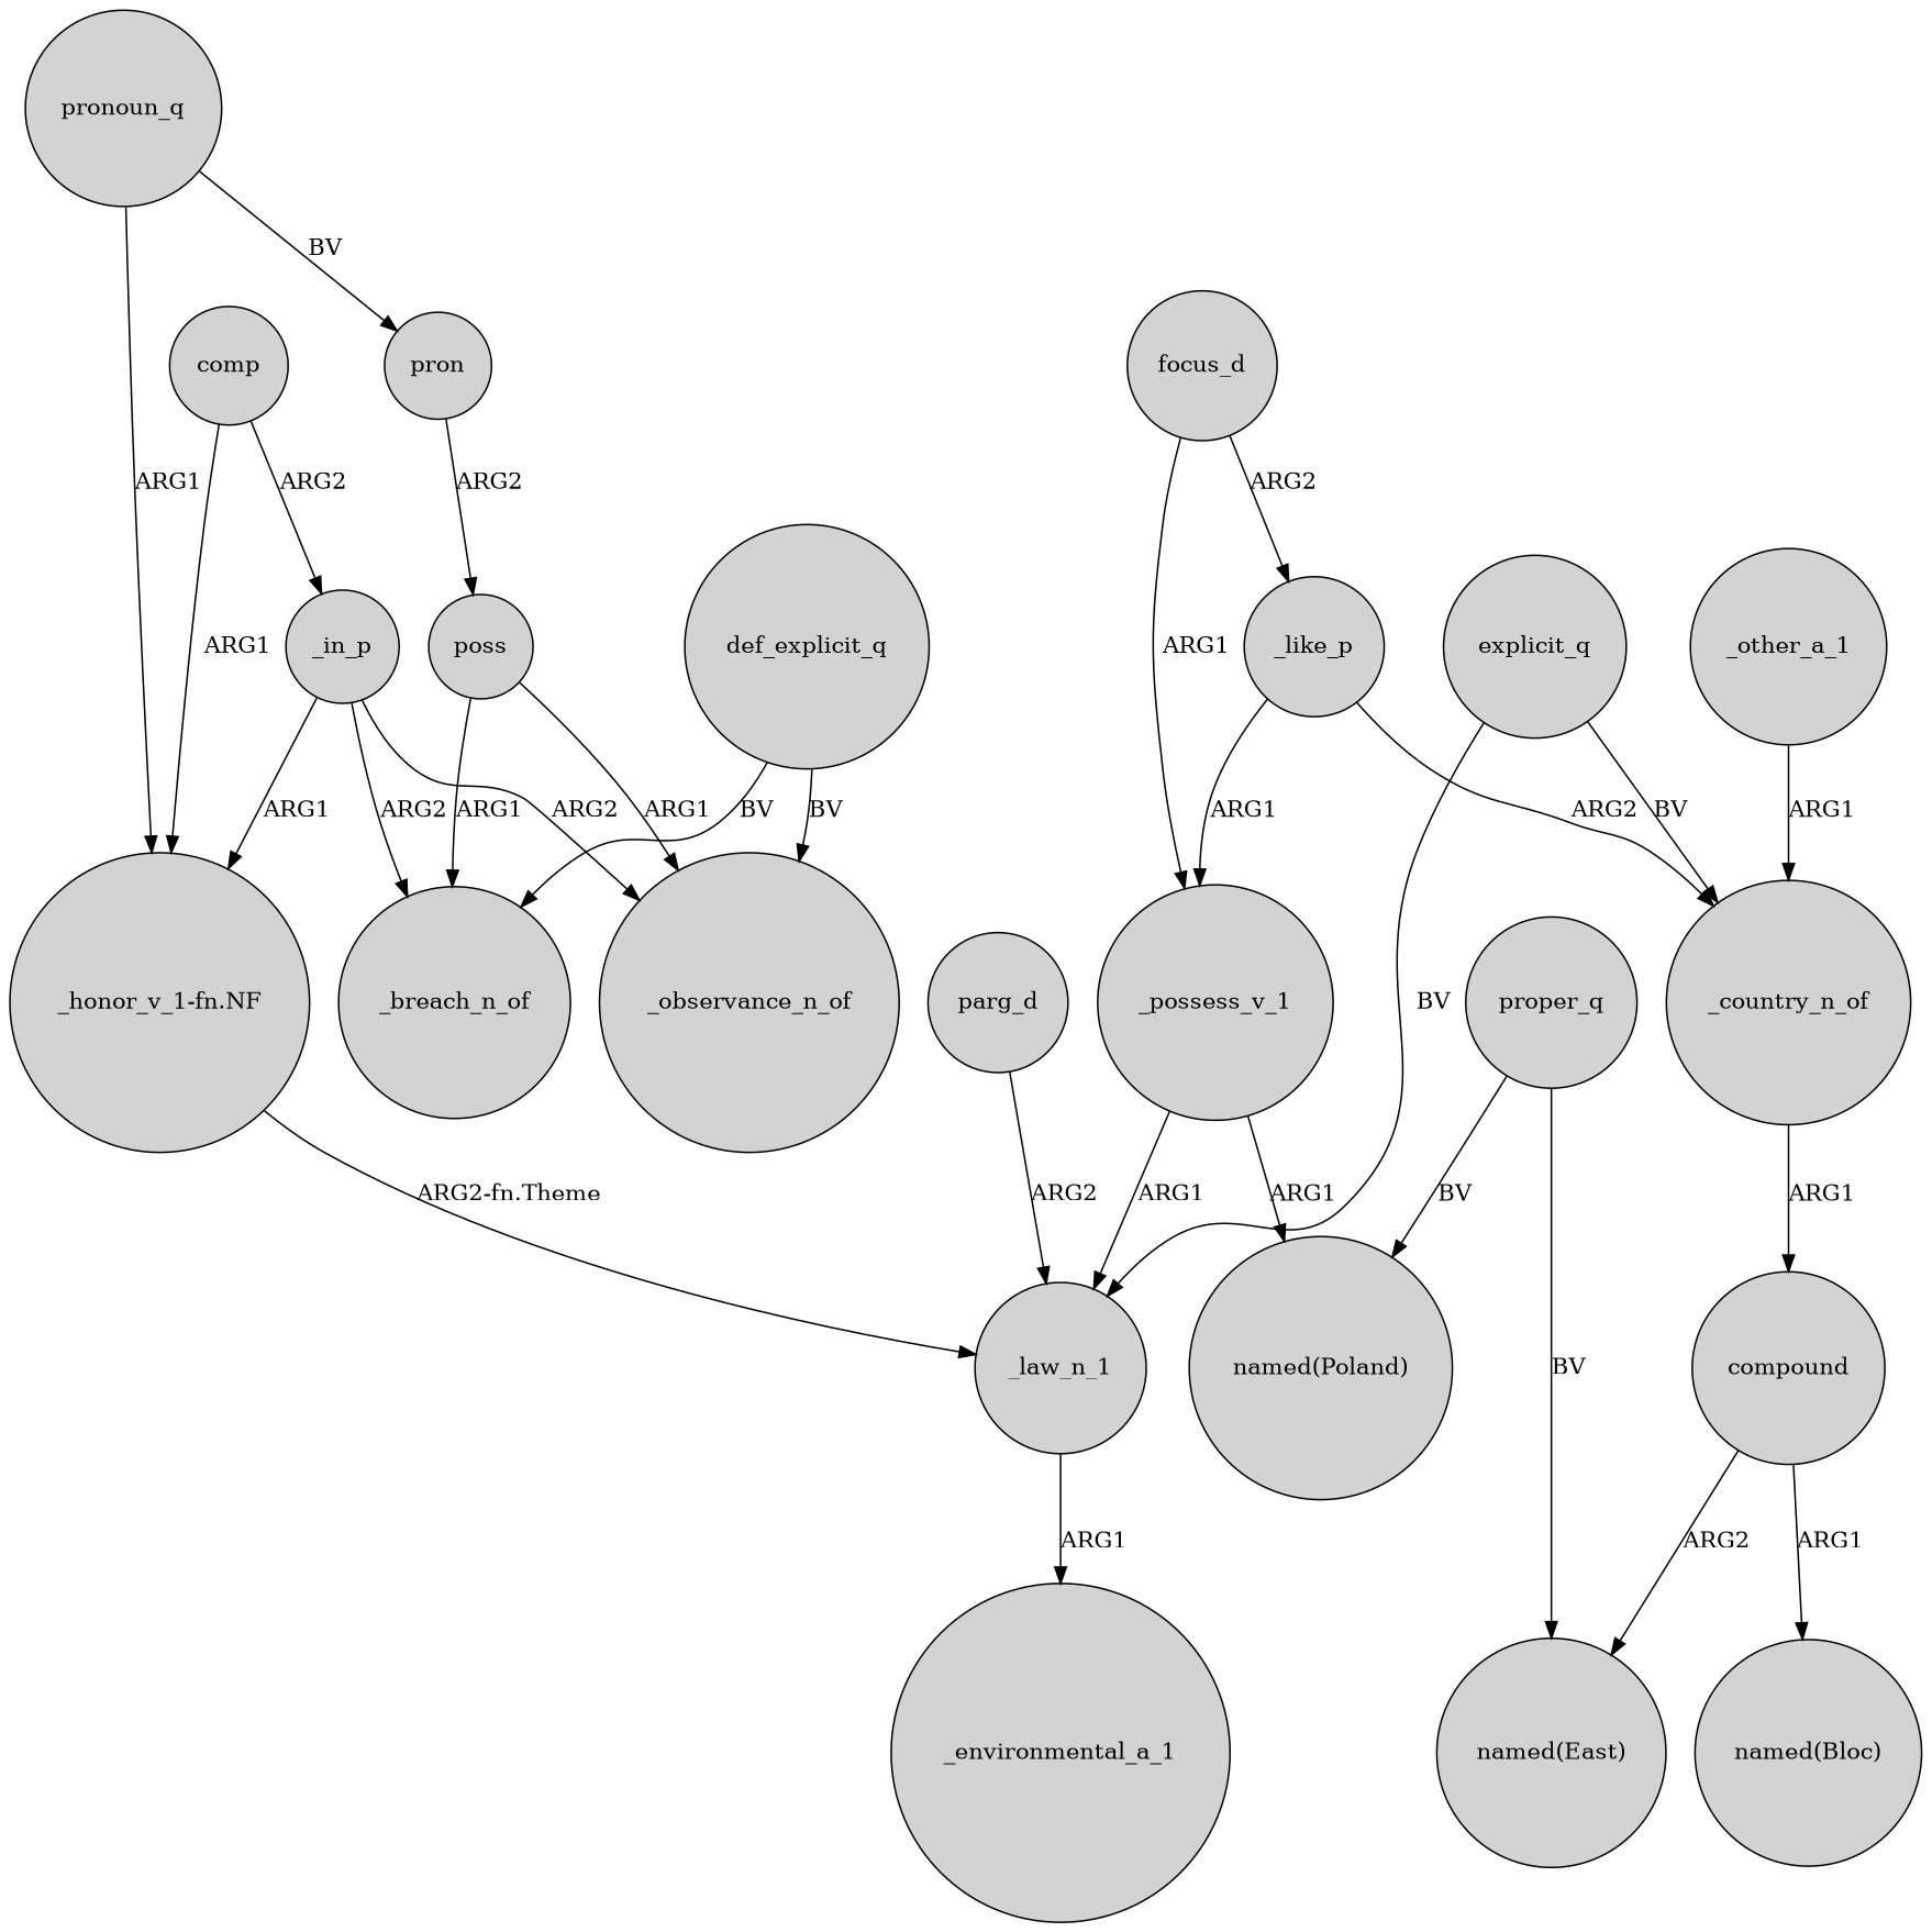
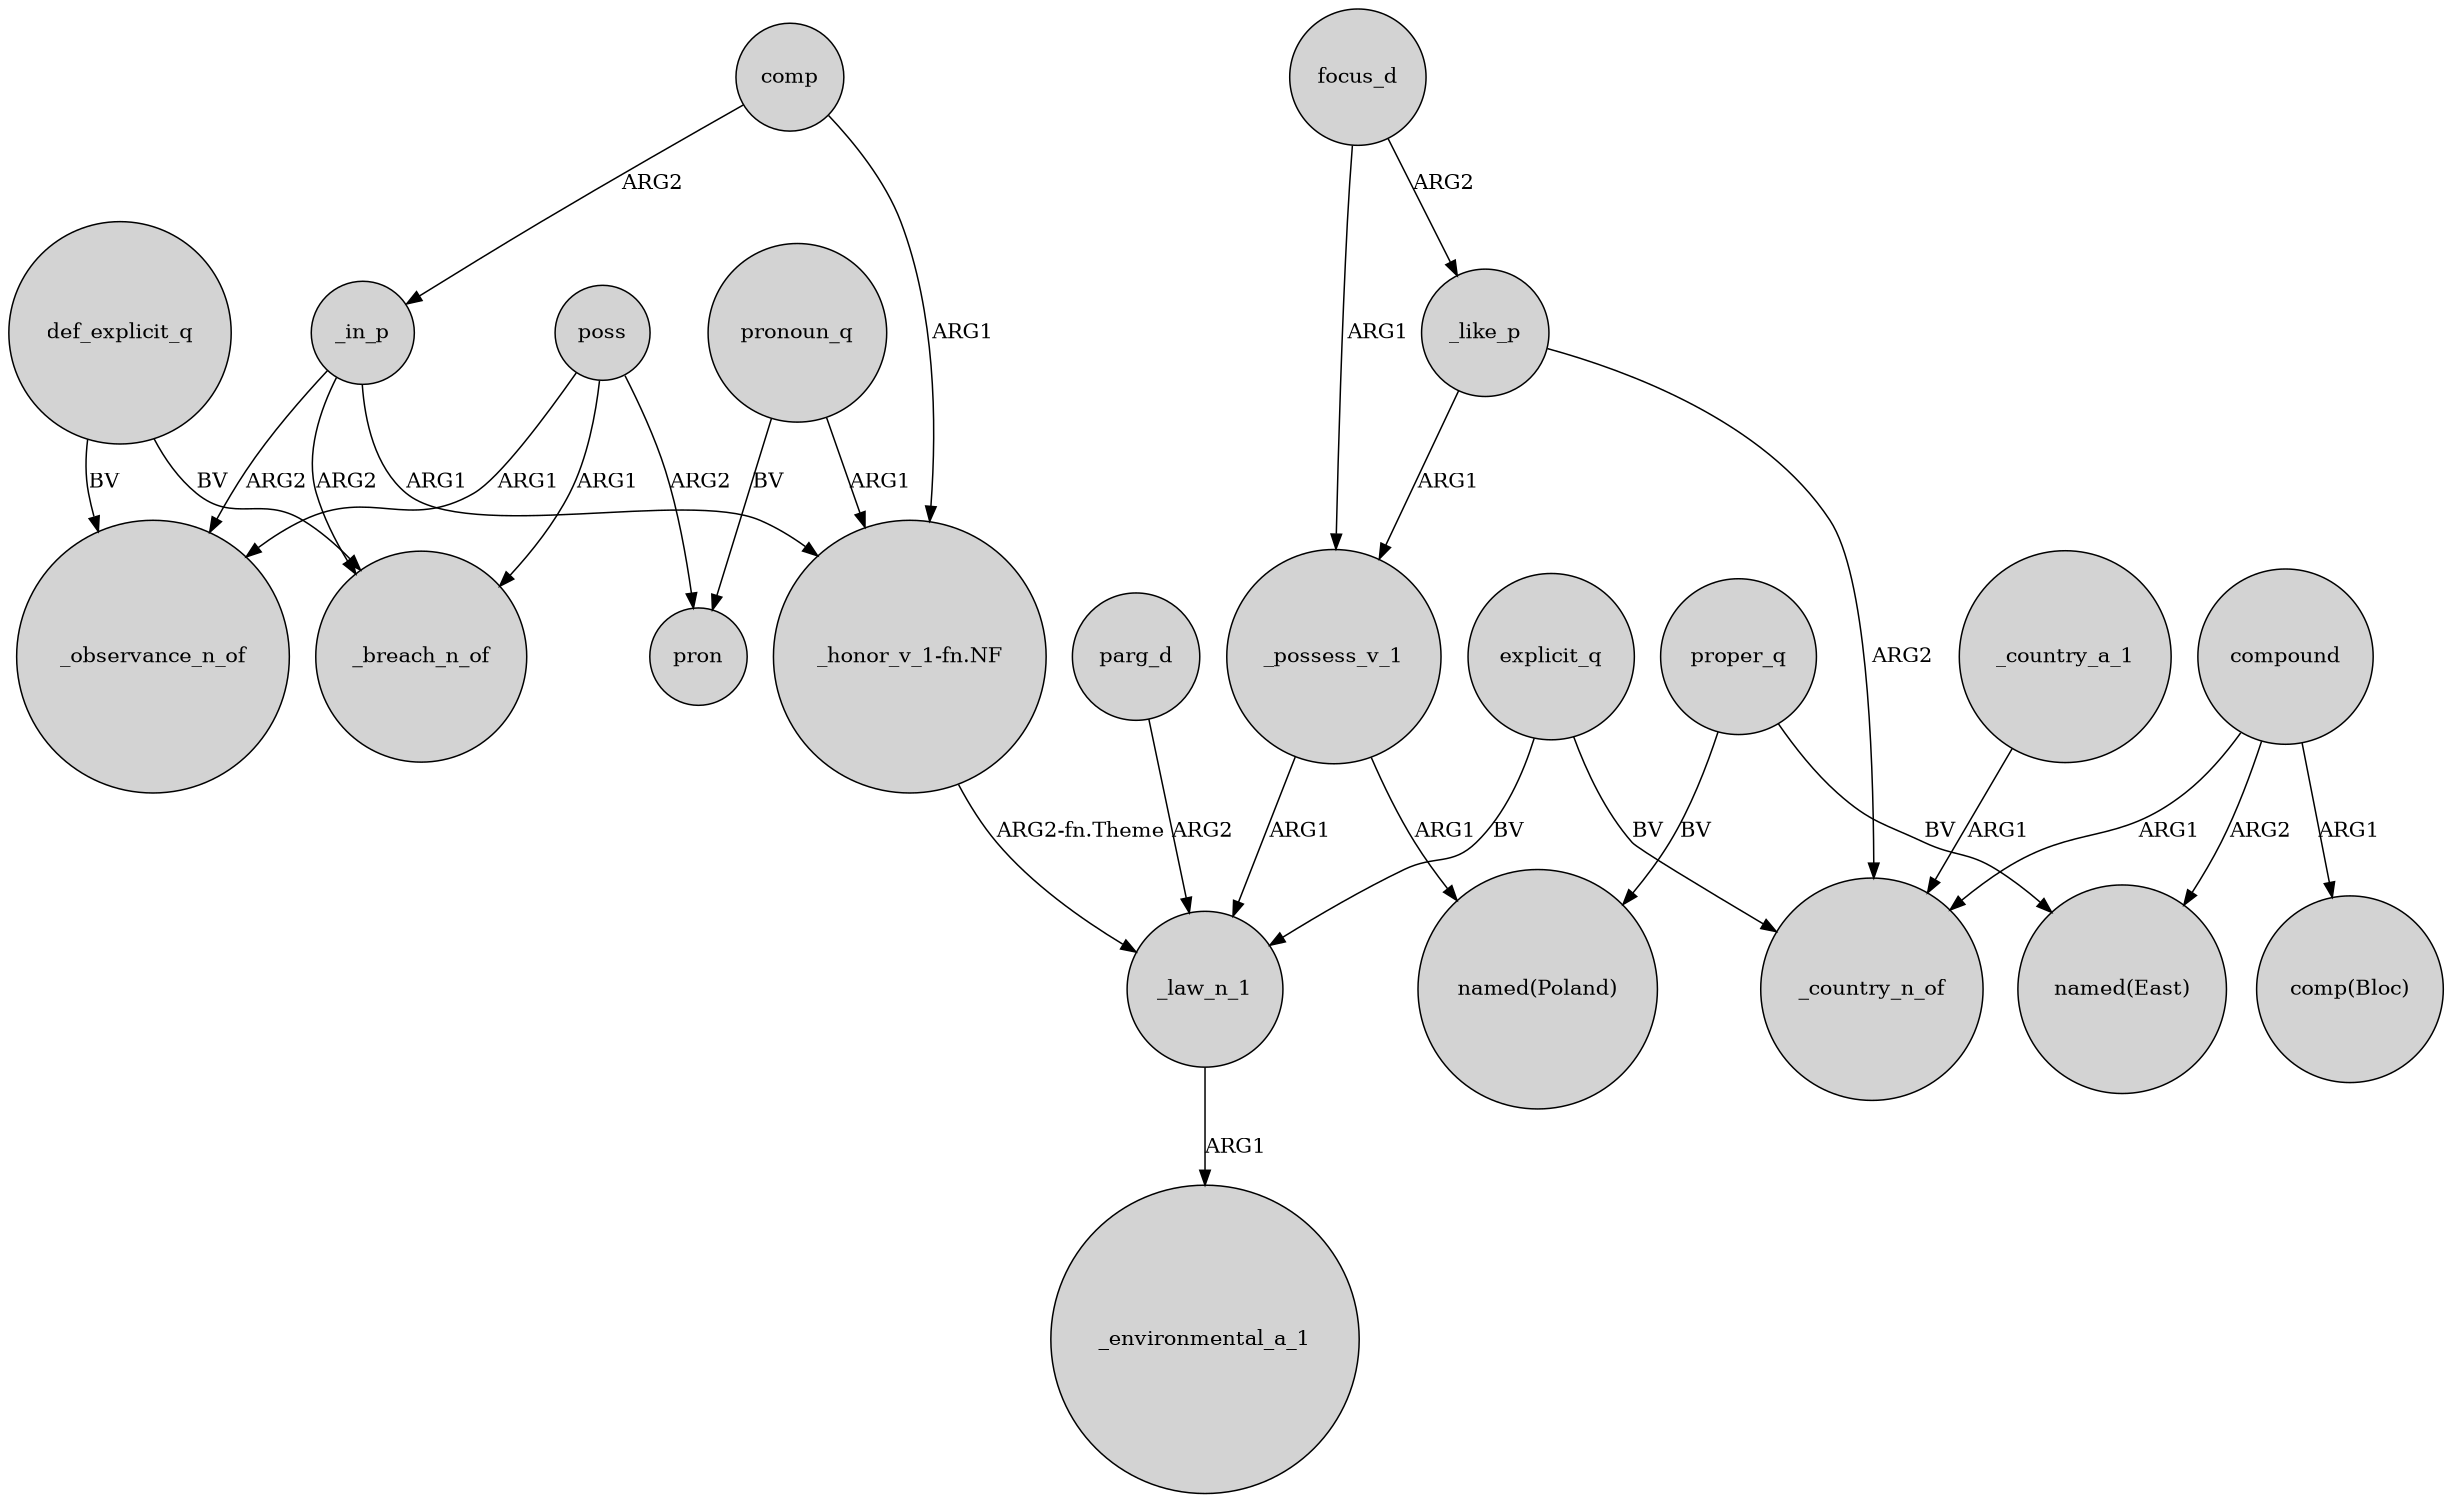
  digraph {
    node [shape=circle style=filled]
    _in_p
    _breach_n_of
    "_honor_v_1-fn.NF"
    _observance_n_of
    _law_n_1
    _like_p
    _possess_v_1
    _country_n_of
    "named(Poland)"
    _environmental_a_1
    poss
    pron
    focus_d
    def_explicit_q
    parg_d
    proper_q
    "named(East)"
    comp
    n19 [label=explicit_q]
    compound
-   "named(Bloc)"
+   "named(Bloc)" [label="comp(Bloc)"]
    pronoun_q
-   _other_a_1
+   _other_a_1 [label=_country_a_1]
    _in_p -> _breach_n_of [label=ARG2]
    _in_p -> "_honor_v_1-fn.NF" [label=ARG1]
    _in_p -> _observance_n_of [label=ARG2]
    "_honor_v_1-fn.NF" -> _law_n_1 [label="ARG2-fn.Theme"]
    _law_n_1 -> _environmental_a_1 [label=ARG1]
    _like_p -> _possess_v_1 [label=ARG1]
    _like_p -> _country_n_of [label=ARG2]
    _possess_v_1 -> _law_n_1 [label=ARG1]
    _possess_v_1 -> "named(Poland)" [label=ARG1]
    poss -> _breach_n_of [label=ARG1]
    poss -> _observance_n_of [label=ARG1]
-   pron -> poss [label=ARG2]
+   poss -> pron [label=ARG2]
    focus_d -> _like_p [label=ARG2]
    focus_d -> _possess_v_1 [label=ARG1]
    def_explicit_q -> _breach_n_of [label=BV]
    def_explicit_q -> _observance_n_of [label=BV]
    parg_d -> _law_n_1 [label=ARG2]
    proper_q -> "named(Poland)" [label=BV]
    proper_q -> "named(East)" [label=BV]
    comp -> _in_p [label=ARG2]
    comp -> "_honor_v_1-fn.NF" [label=ARG1]
    n19 -> _law_n_1 [label=BV]
    n19 -> _country_n_of [label=BV]
-   _country_n_of -> compound [label=ARG1]
+   compound -> _country_n_of [label=ARG1]
    compound -> "named(East)" [label=ARG2]
    compound -> "named(Bloc)" [label=ARG1]
    pronoun_q -> "_honor_v_1-fn.NF" [label=ARG1]
    pronoun_q -> pron [label=BV]
    _other_a_1 -> _country_n_of [label=ARG1]
  }
